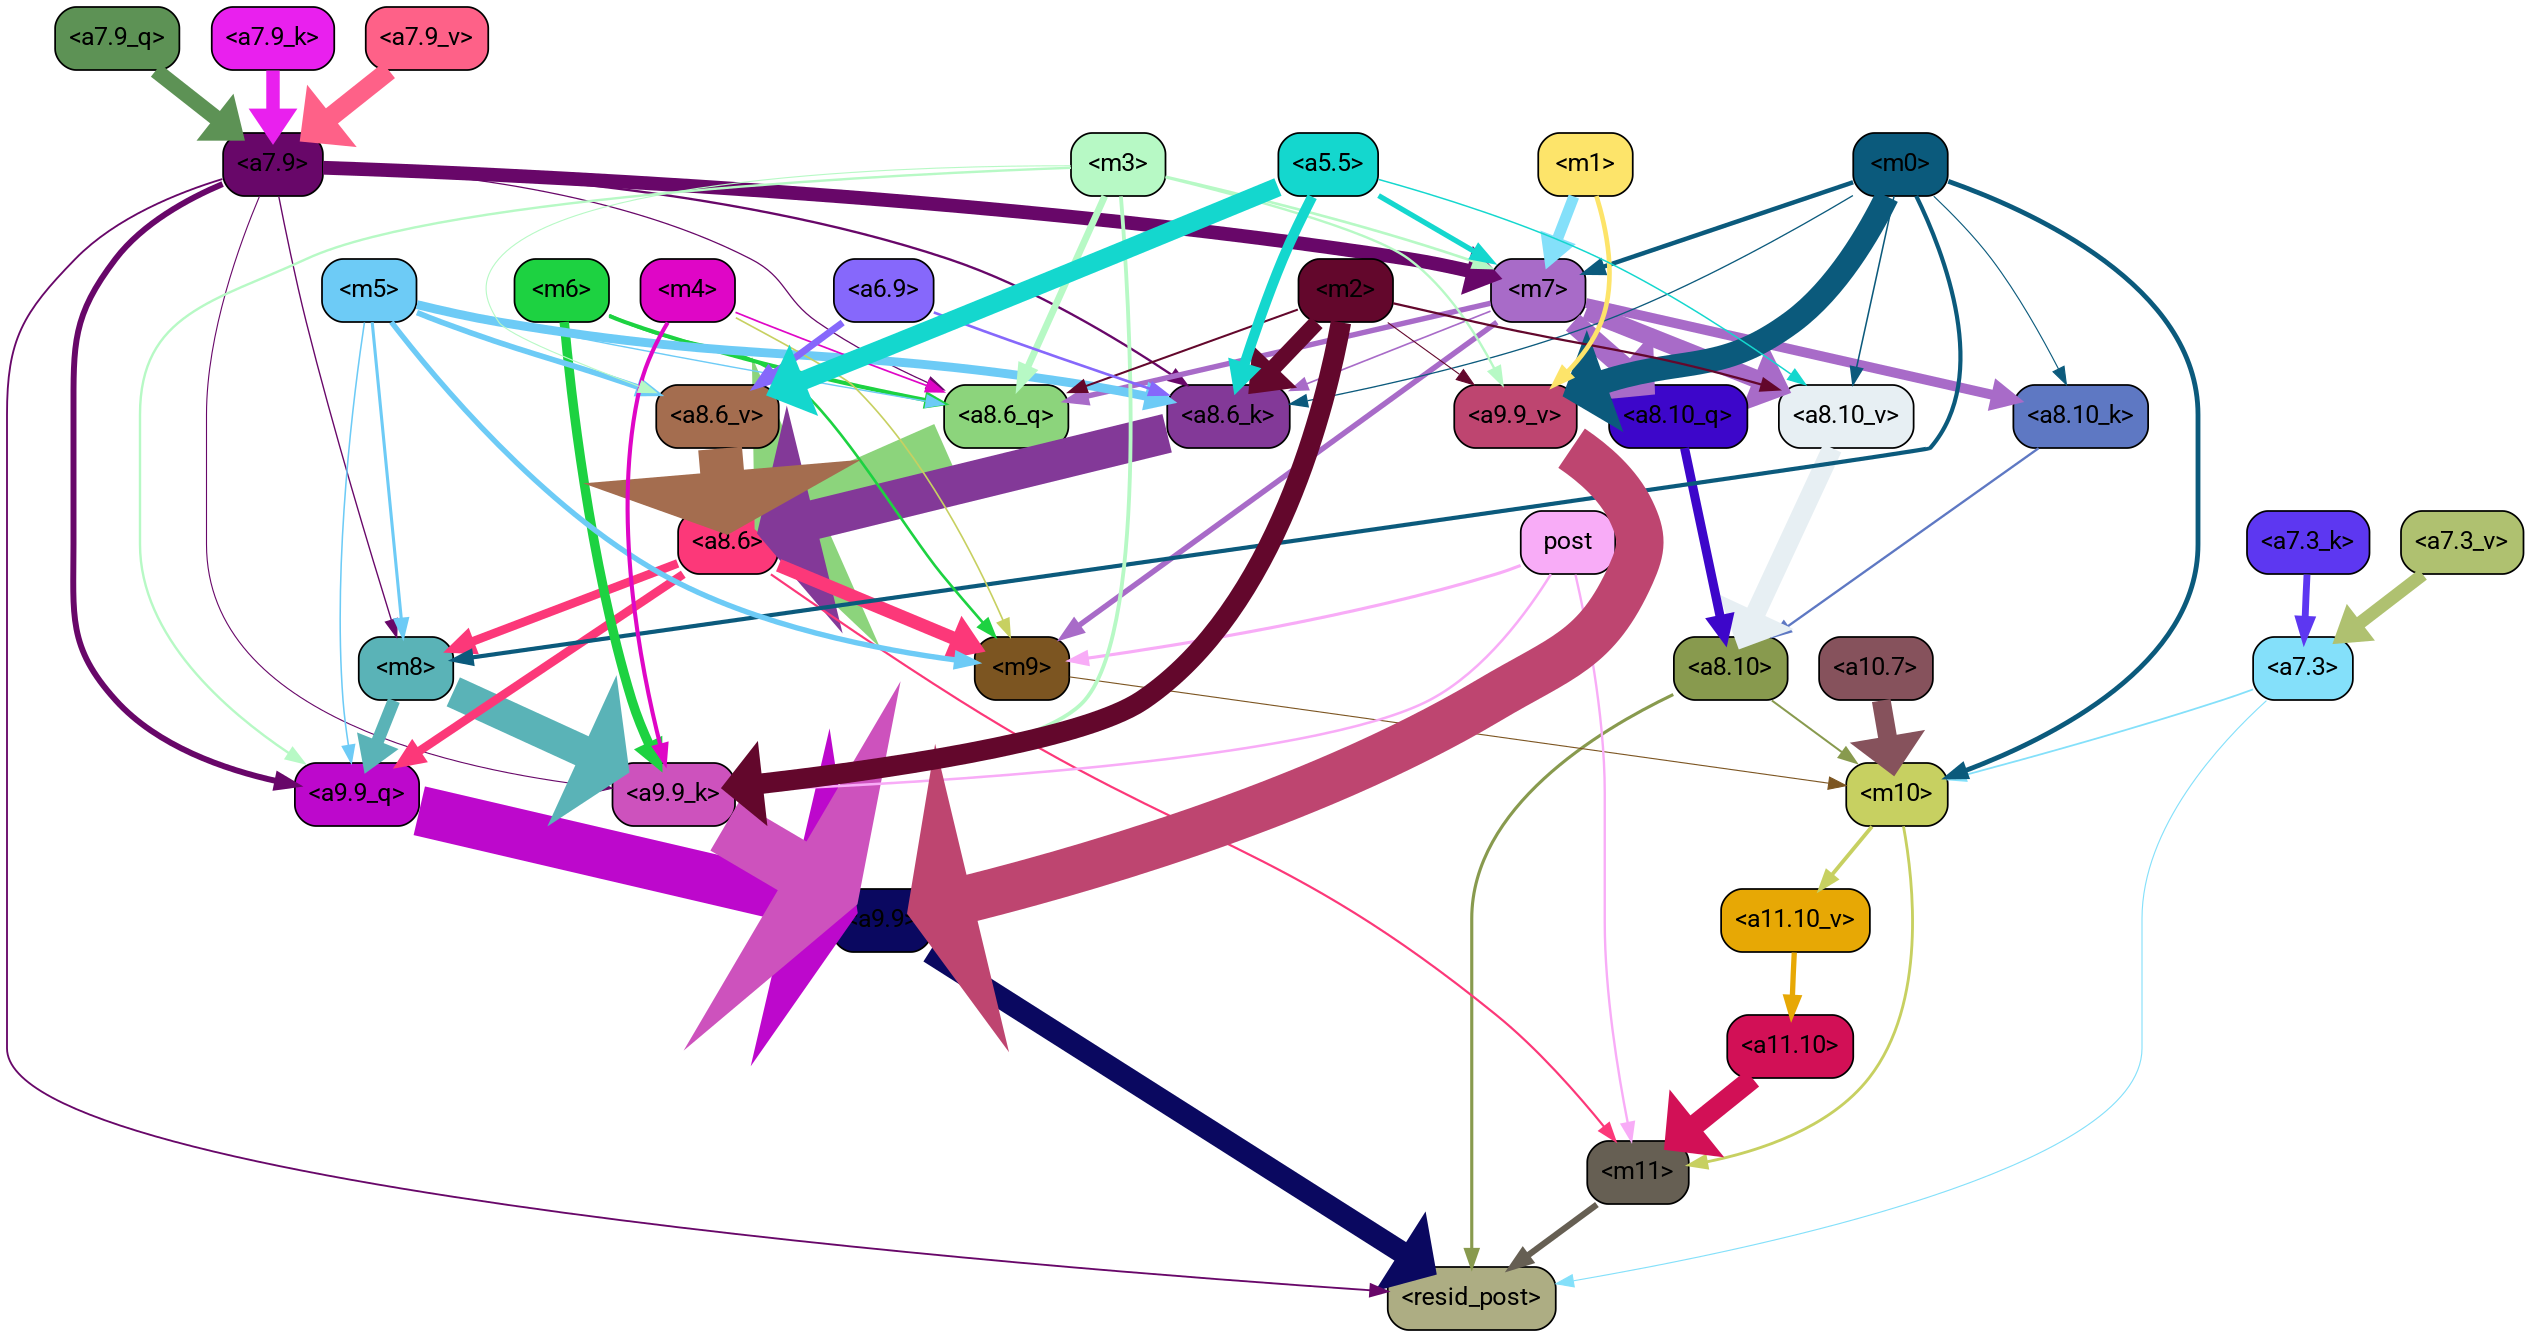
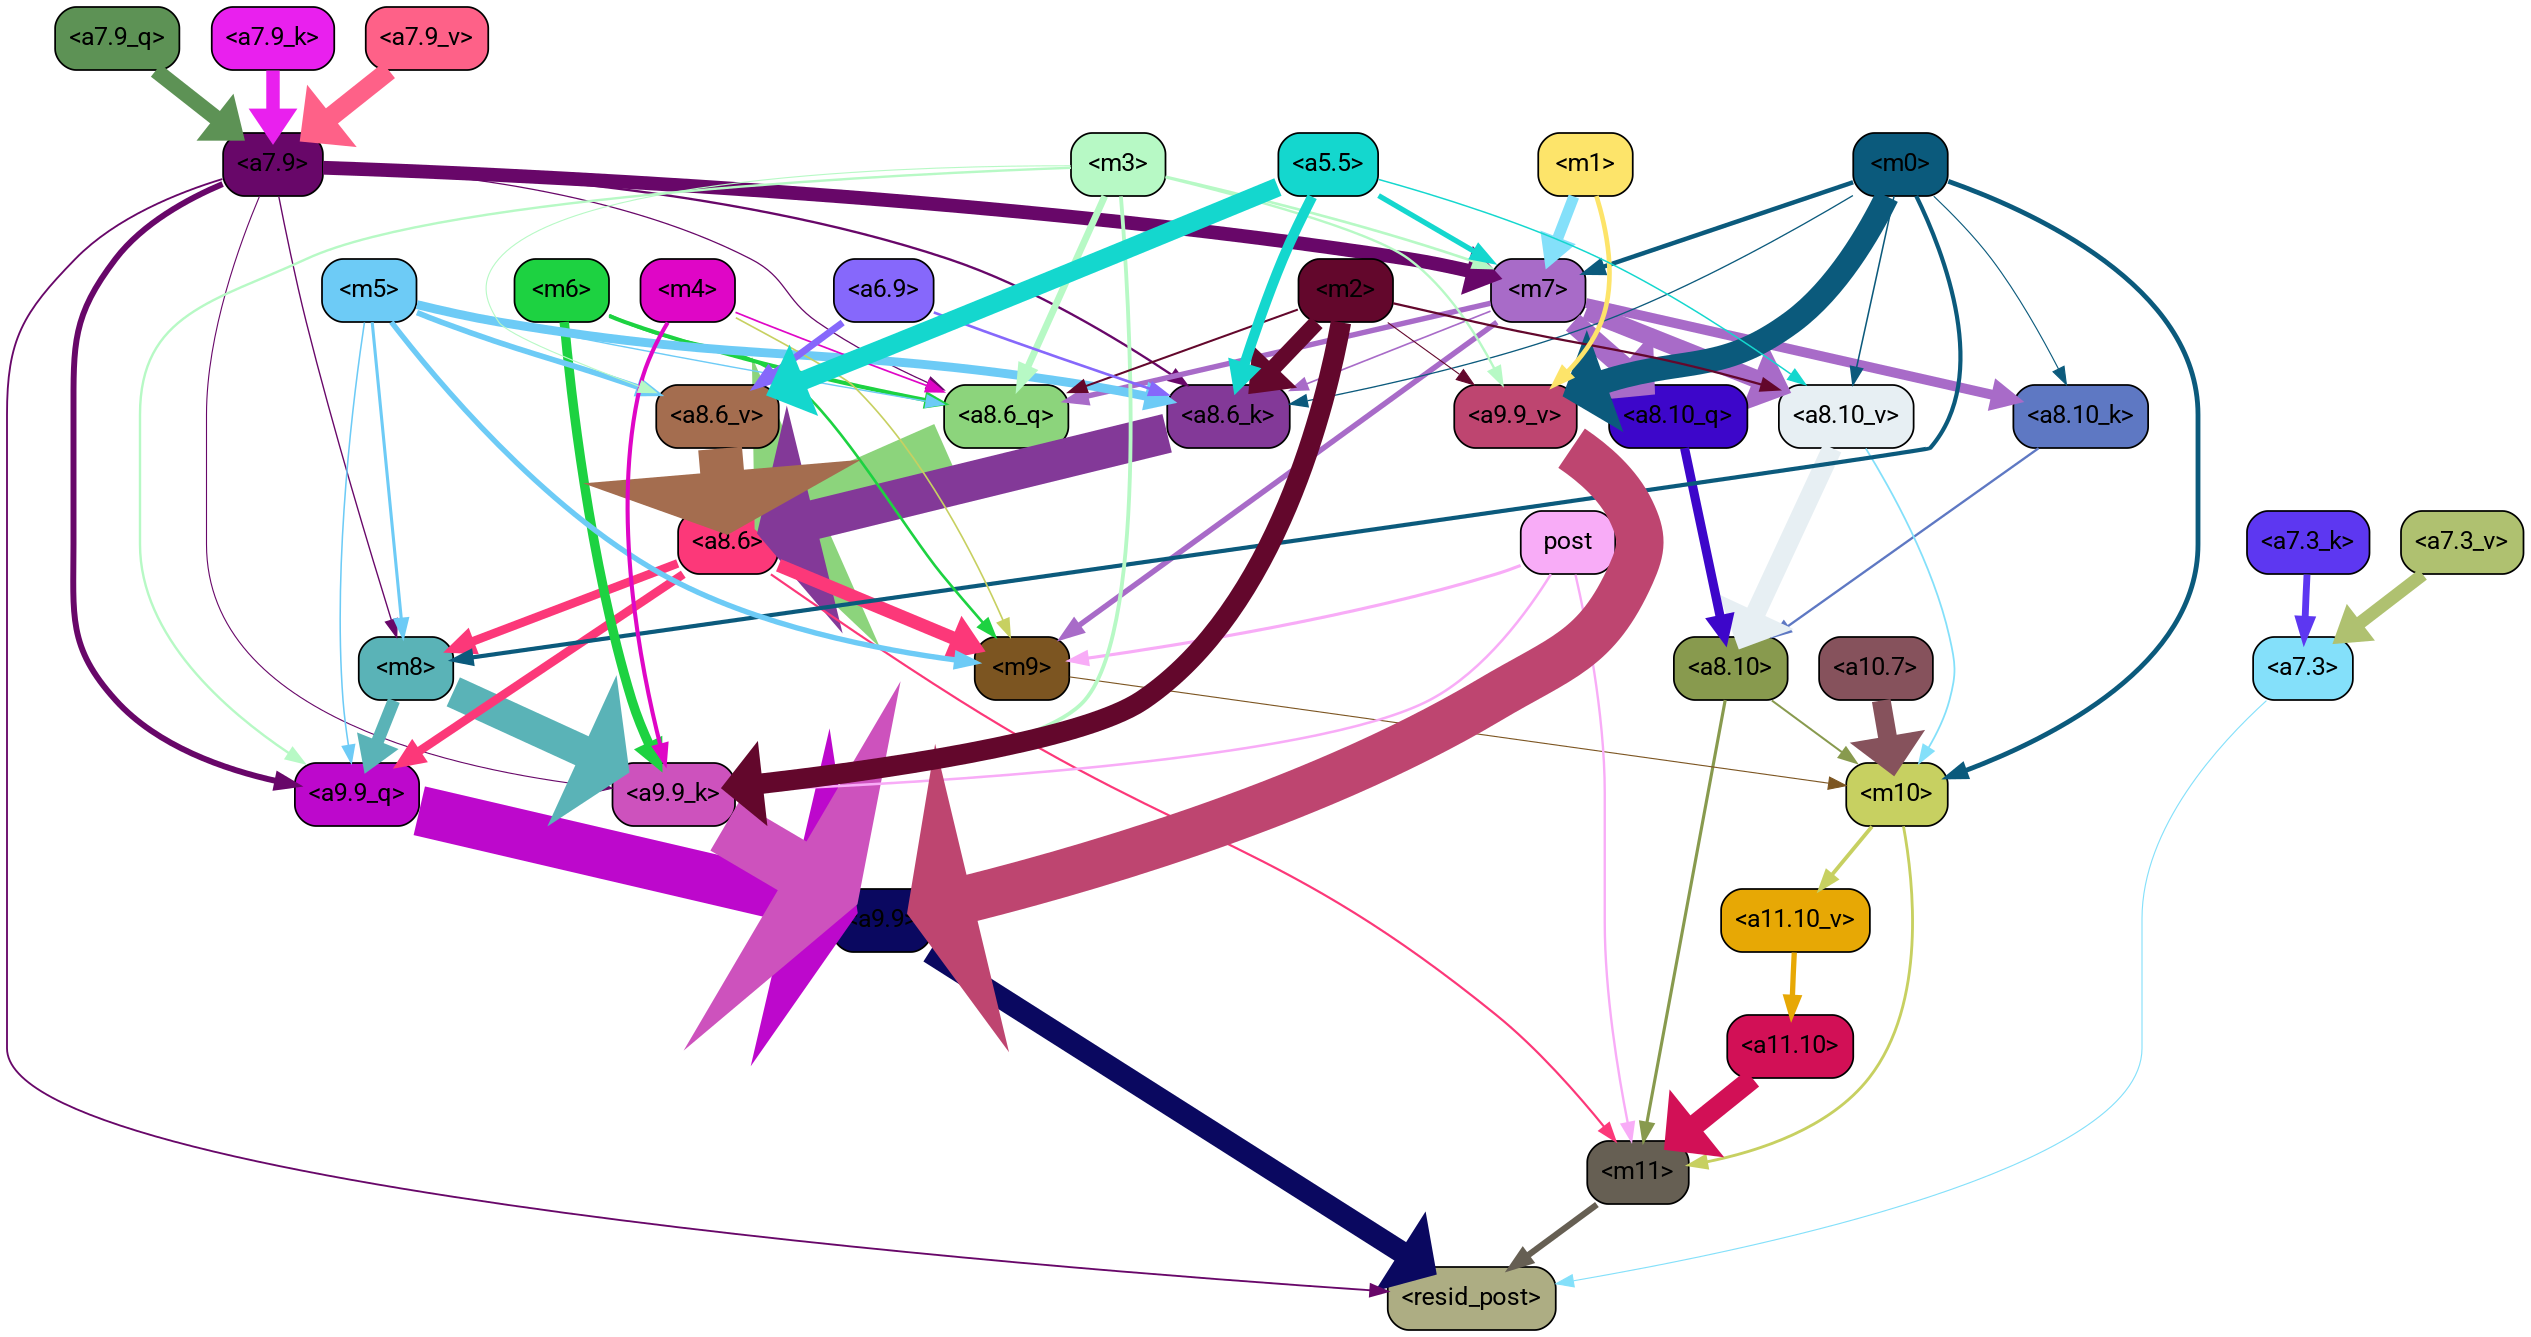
  strict digraph {
    fontname=Roboto
    splines=true
    node [color=black fontname=Roboto shape=box style="filled, rounded"]
    edge [color="#680769" fontname=Roboto]
    "<m11>" [fillcolor="#665f53"]
    "<resid_post>" [fillcolor="#adad83"]
    "<a9.9>" [fillcolor="#0a0860"]
    "<a8.10>" [fillcolor="#889a4e"]
    "<m10>" [fillcolor="#c7d061"]
    "<a11.10_v>" [fillcolor="#e7a805"]
    "<a11.10>" [fillcolor="#d21056"]
    "<a7.9>" [fillcolor="#680769"]
    "<m7>" [fillcolor="#a86bc8"]
    "<a9.9_q>" [fillcolor="#bd08cc"]
    "<a9.9_k>" [fillcolor="#cd52bd"]
    "<m8>" [fillcolor="#5ab3b7"]
    "<a8.6_q>" [fillcolor="#8cd47c"]
    "<a8.6_k>" [fillcolor="#833998"]
    "<m9>" [fillcolor="#7c5521"]
    "<a8.10_k>" [fillcolor="#5e78c3"]
    "<a8.10_v>" [fillcolor="#e7eff3"]
    "<a8.10_q>" [fillcolor="#3d06ca"]
    "<a8.6>" [fillcolor="#fc3879"]
    "<a7.3>" [fillcolor="#84e0fa"]
    n21 [fillcolor="#f8acf7" label=post]
    "<a10.7>" [fillcolor="#86525c"]
    "<m0>" [fillcolor="#0b5a7c"]
    "<a9.9_v>" [fillcolor="#be4570"]
    "<m6>" [fillcolor="#1dd241"]
    "<m5>" [fillcolor="#6dcbf6"]
    "<a8.6_v>" [fillcolor="#a46d4f"]
    "<m4>" [fillcolor="#df06c6"]
    "<m3>" [fillcolor="#b7f9c5"]
    "<m2>" [fillcolor="#63072c"]
    "<m1>" [fillcolor="#fde46a"]
    "<a6.9>" [fillcolor="#8668fb"]
    "<a5.5>" [fillcolor="#14d7ce"]
    "<a7.9_q>" [fillcolor="#5d9255"]
    "<a7.9_k>" [fillcolor="#e920ee"]
    "<a7.3_k>" [fillcolor="#5d37f1"]
    "<a7.9_v>" [fillcolor="#fe6188"]
    "<a7.3_v>" [fillcolor="#afc170"]
    "<m11>" -> "<resid_post>" [color="#665f53" penwidth=3.564229369163513]
    "<a9.9>" -> "<resid_post>" [color="#0a0860" penwidth=12.493714332580566]
-   "<a8.10>" -> "<resid_post>" [color="#889a4e" penwidth=1.7969894409179688]
+   "<a8.10>" -> "<m11>" [color="#889a4e" penwidth=1.7969894409179688]
    "<a8.10>" -> "<m10>" [color="#889a4e" penwidth=1.1516046524047852]
    "<m10>" -> "<m11>" [color="#c7d061" penwidth=1.6351637840270996]
    "<m10>" -> "<a11.10_v>" [color="#c7d061" penwidth=2.195528030395508]
    "<a11.10_v>" -> "<a11.10>" [color="#e7a805" penwidth=3.037395477294922]
    "<a11.10>" -> "<m11>" [color="#d21056" penwidth=11.804504871368408]
    "<a7.9>" -> "<resid_post>" [penwidth=1.061915397644043]
    "<a7.9>" -> "<m7>" [penwidth=7.860968112945557]
    "<a7.9>" -> "<a9.9_q>" [penwidth=3.4010400772094727]
    "<a7.9>" -> "<a9.9_k>" [penwidth=0.6359977722167969]
    "<a7.9>" -> "<m8>" [penwidth=0.7847824096679688]
    "<a7.9>" -> "<a8.6_q>" [penwidth=0.7225875854492188]
    "<a7.9>" -> "<a8.6_k>" [penwidth=1.3351249694824219]
    "<m7>" -> "<a8.6_q>" [color="#a86bc8" penwidth=3.078853130340576]
    "<m7>" -> "<a8.6_k>" [color="#a86bc8" penwidth=0.9513492584228516]
    "<m7>" -> "<m9>" [color="#a86bc8" penwidth=3.136892318725586]
    "<m7>" -> "<a8.10_k>" [color="#a86bc8" penwidth=5.668270111083984]
    "<m7>" -> "<a8.10_v>" [color="#a86bc8" penwidth=10.289600372314453]
    "<m7>" -> "<a8.10_q>" [color="#a86bc8" penwidth=12.156120300292969]
    "<a9.9_q>" -> "<a9.9>" [color="#bd08cc" penwidth=28.56541872024536]
    "<a9.9_k>" -> "<a9.9>" [color="#cd52bd" penwidth=32.31142416596413]
    "<m8>" -> "<a9.9_q>" [color="#5ab3b7" penwidth=7.189451217651367]
    "<m8>" -> "<a9.9_k>" [color="#5ab3b7" penwidth=18.19952392578125]
    "<a8.6_q>" -> "<a8.6>" [color="#8cd47c" penwidth=27.11296832561493]
    "<a8.6_k>" -> "<a8.6>" [color="#833998" penwidth=22.57996129989624]
    "<m9>" -> "<m10>" [color="#7c5521" penwidth=0.6350235939025879]
    "<a8.10_k>" -> "<a8.10>" [color="#5e78c3" penwidth=1.3374805450439453]
    "<a8.10_v>" -> "<a8.10>" [color="#e7eff3" penwidth=11.339973449707031]
    "<a8.10_q>" -> "<a8.10>" [color="#3d06ca" penwidth=5.194318771362305]
    "<a8.6>" -> "<m11>" [color="#fc3879" penwidth=1.2564282417297363]
    "<a8.6>" -> "<a9.9_q>" [color="#fc3879" penwidth=4.915989875793457]
    "<a8.6>" -> "<m8>" [color="#fc3879" penwidth=4.953336715698242]
    "<a8.6>" -> "<m9>" [color="#fc3879" penwidth=7.538959503173828]
    "<a7.3>" -> "<resid_post>" [color="#84e0fa" penwidth=0.6493911743164062]
-   "<a7.3>" -> "<m10>" [color="#84e0fa" penwidth=1.0287714004516602]
+   "<a8.10_v>" -> "<m10>" [color="#84e0fa" penwidth=1.0287714004516602]
    n21 -> "<m11>" [color="#f8acf7" penwidth=1.3679008483886719]
    n21 -> "<a9.9_k>" [color="#f8acf7" penwidth=1.4555702209472656]
    n21 -> "<m9>" [color="#f8acf7" penwidth=1.8025074005126953]
    "<a10.7>" -> "<m10>" [color="#86525c" penwidth=10.747549057006836]
    "<m0>" -> "<m10>" [color="#0b5a7c" penwidth=2.7613906860351562]
    "<m0>" -> "<m7>" [color="#0b5a7c" penwidth=2.5545620918273926]
    "<m0>" -> "<m8>" [color="#0b5a7c" penwidth=2.381570816040039]
    "<m0>" -> "<a8.6_k>" [color="#0b5a7c" penwidth=0.7486534118652344]
    "<m0>" -> "<a8.10_k>" [color="#0b5a7c" penwidth=0.6495761871337891]
    "<m0>" -> "<a8.10_v>" [color="#0b5a7c" penwidth=0.8922653198242188]
    "<m0>" -> "<a9.9_v>" [color="#0b5a7c" penwidth=13.730411529541016]
    "<a9.9_v>" -> "<a9.9>" [color="#be4570" penwidth=27.08489227294922]
    "<m6>" -> "<a9.9_k>" [color="#1dd241" penwidth=5.398126602172852]
    "<m6>" -> "<a8.6_q>" [color="#1dd241" penwidth=2.3049817085266113]
    "<m6>" -> "<m9>" [color="#1dd241" penwidth=1.5130538940429688]
    "<m5>" -> "<a9.9_q>" [color="#6dcbf6" penwidth=0.8938226699829102]
    "<m5>" -> "<m8>" [color="#6dcbf6" penwidth=1.7677688598632812]
    "<m5>" -> "<a8.6_q>" [color="#6dcbf6" penwidth=0.7973227500915527]
    "<m5>" -> "<a8.6_k>" [color="#6dcbf6" penwidth=5.085668563842773]
    "<m5>" -> "<m9>" [color="#6dcbf6" penwidth=3.070161819458008]
    "<m5>" -> "<a8.6_v>" [color="#6dcbf6" penwidth=3.2228469848632812]
    "<a8.6_v>" -> "<a8.6>" [color="#a46d4f" penwidth=25.068782806396484]
    "<m4>" -> "<a9.9_k>" [color="#df06c6" penwidth=2.334225654602051]
    "<m4>" -> "<a8.6_q>" [color="#df06c6" penwidth=0.9813051223754883]
    "<m4>" -> "<m9>" [color="#c7d061" penwidth=0.9546451568603516]
    "<m3>" -> "<m7>" [color="#b7f9c5" penwidth=1.519754409790039]
    "<m3>" -> "<a9.9_q>" [color="#b7f9c5" penwidth=1.3806190490722656]
    "<m3>" -> "<a9.9_k>" [color="#b7f9c5" penwidth=2.201329231262207]
    "<m3>" -> "<a8.6_q>" [color="#b7f9c5" penwidth=3.894710063934326]
    "<m3>" -> "<a9.9_v>" [color="#b7f9c5" penwidth=1.3742599487304688]
    "<m3>" -> "<a8.6_v>" [color="#b7f9c5" penwidth=0.6379051208496094]
    "<m2>" -> "<a9.9_k>" [color="#63072c" penwidth=11.667590618133545]
    "<m2>" -> "<a8.6_q>" [color="#63072c" penwidth=1.1711654663085938]
    "<m2>" -> "<a8.6_k>" [color="#63072c" penwidth=9.172065734863281]
    "<m2>" -> "<a8.10_v>" [color="#63072c" penwidth=1.287038803100586]
    "<m2>" -> "<a9.9_v>" [color="#63072c" penwidth=0.6356887817382812]
    "<m1>" -> "<m7>" [color="#84e0fa" penwidth=6.300837516784668]
    "<m1>" -> "<a9.9_v>" [color="#fde46a" penwidth=2.656749725341797]
    "<a6.9>" -> "<a8.6_k>" [color="#8668fb" penwidth=1.504995346069336]
    "<a6.9>" -> "<a8.6_v>" [color="#8668fb" penwidth=3.925710678100586]
    "<a5.5>" -> "<m7>" [color="#14d7ce" penwidth=3.0042500495910645]
    "<a5.5>" -> "<a8.6_k>" [color="#14d7ce" penwidth=5.877564430236816]
    "<a5.5>" -> "<a8.10_v>" [color="#14d7ce" penwidth=0.8552722930908203]
    "<a5.5>" -> "<a8.6_v>" [color="#14d7ce" penwidth=10.800443649291992]
    "<a7.9_q>" -> "<a7.9>" [color="#5d9255" penwidth=8.971264004707336]
    "<a7.9_k>" -> "<a7.9>" [color="#e920ee" penwidth=7.68915319442749]
    "<a7.3_k>" -> "<a7.3>" [color="#5d37f1" penwidth=3.9247055053710938]
    "<a7.9_v>" -> "<a7.9>" [color="#fe6188" penwidth=11.073700428009033]
    "<a7.3_v>" -> "<a7.3>" [color="#afc170" penwidth=7.367694854736328]
  }
